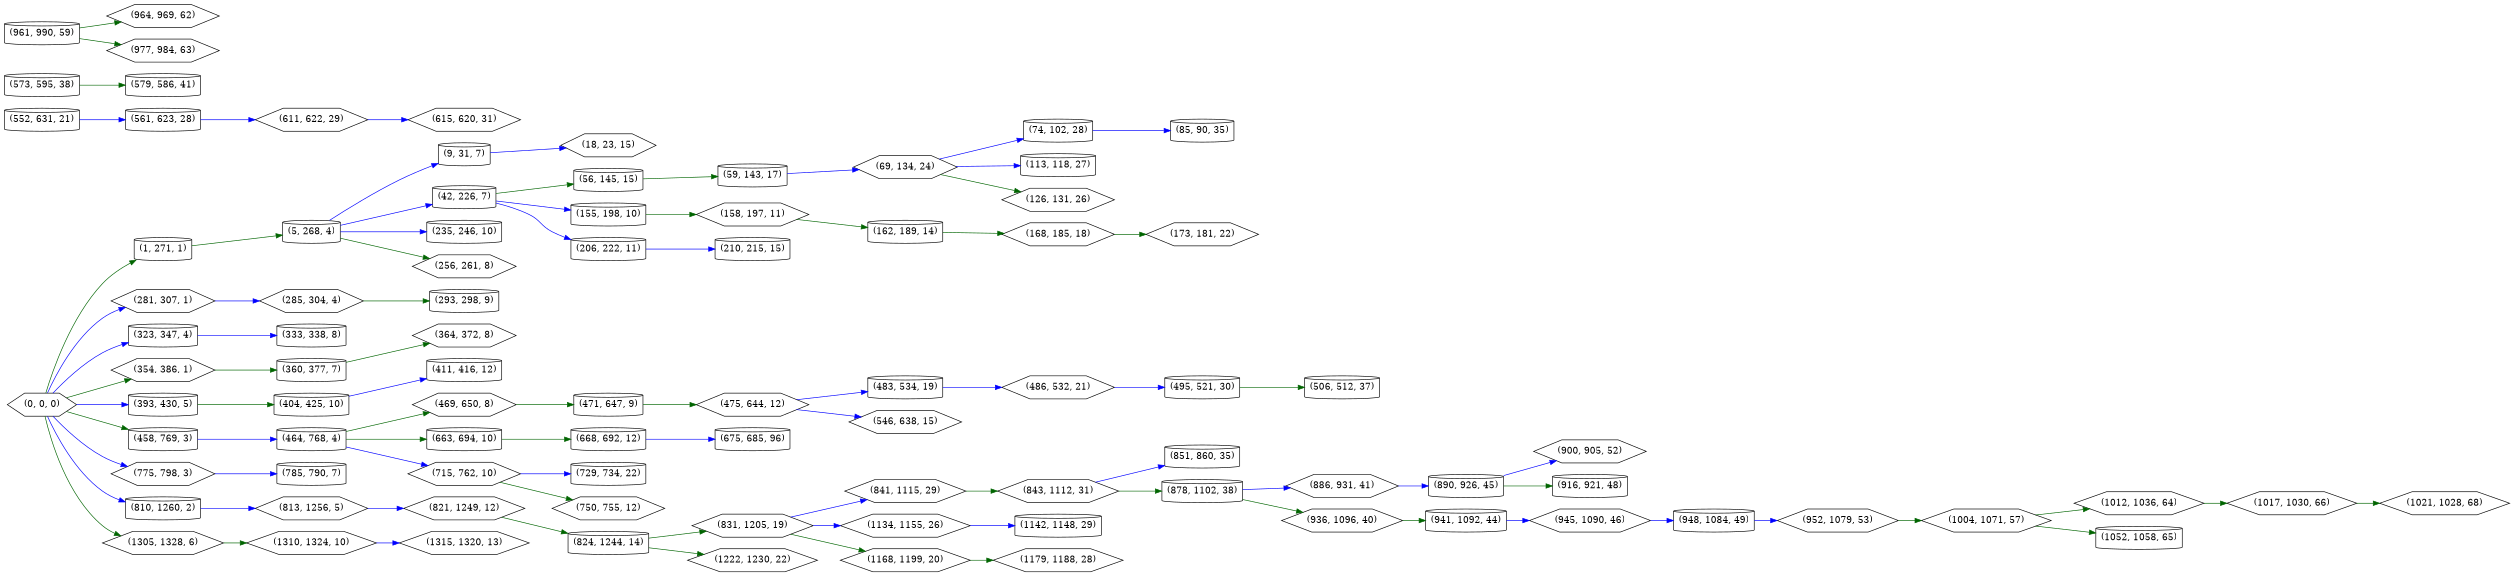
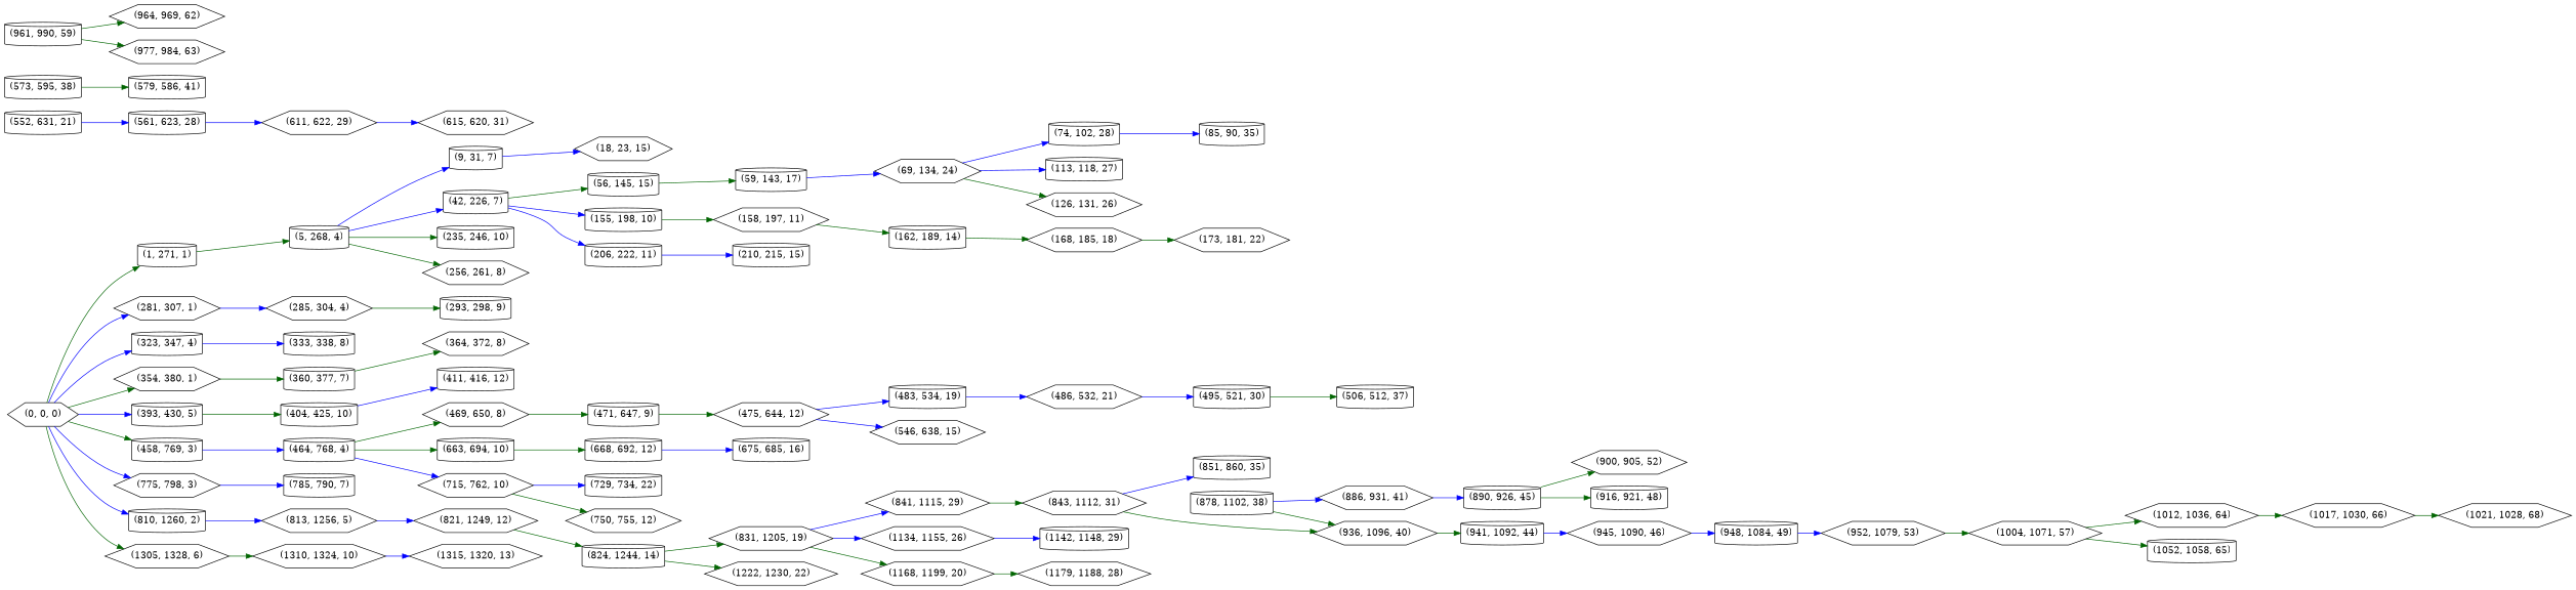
  digraph {
    rankdir=LR
    node [shape=cylinder]
    edge [color=darkgreen]
    "(0, 0, 0)" [shape=hexagon]
    "(1, 271, 1)"
    "(281, 307, 1)" [shape=hexagon]
    "(323, 347, 4)"
-   "(354, 386, 1)" [shape=hexagon]
+   "(354, 386, 1)" [shape=hexagon label="(354, 380, 1)"]
    "(393, 430, 5)"
    "(458, 769, 3)"
    "(775, 798, 3)" [shape=hexagon]
    "(810, 1260, 2)"
    "(1305, 1328, 6)" [shape=hexagon]
    "(5, 268, 4)"
    "(285, 304, 4)" [shape=hexagon]
    "(333, 338, 8)"
    "(360, 377, 7)"
    "(404, 425, 10)"
    "(464, 768, 4)"
    "(785, 790, 7)"
    "(813, 1256, 5)" [shape=hexagon]
    "(1310, 1324, 10)" [shape=hexagon]
    "(9, 31, 7)"
    "(42, 226, 7)"
    "(235, 246, 10)"
    "(256, 261, 8)" [shape=hexagon]
    "(18, 23, 15)" [shape=hexagon]
    "(56, 145, 15)"
    "(155, 198, 10)"
    "(206, 222, 11)"
    "(59, 143, 17)"
    "(158, 197, 11)" [shape=hexagon]
    "(210, 215, 15)"
    "(69, 134, 24)" [shape=hexagon]
    "(74, 102, 28)"
    "(113, 118, 27)"
    "(126, 131, 26)" [shape=hexagon]
    "(85, 90, 35)"
    "(162, 189, 14)"
    "(168, 185, 18)" [shape=hexagon]
    "(173, 181, 22)" [shape=hexagon]
    "(293, 298, 9)"
    "(364, 372, 8)" [shape=hexagon]
    "(411, 416, 12)"
    "(469, 650, 8)" [shape=hexagon]
    "(663, 694, 10)"
    "(715, 762, 10)" [shape=hexagon]
    "(471, 647, 9)"
    "(668, 692, 12)"
    "(729, 734, 22)"
    "(750, 755, 12)" [shape=hexagon]
    "(475, 644, 12)" [shape=hexagon]
    "(483, 534, 19)"
    "(546, 638, 15)" [shape=hexagon]
    "(486, 532, 21)" [shape=hexagon]
    "(495, 521, 30)"
    "(506, 512, 37)"
    "(552, 631, 21)"
    "(561, 623, 28)"
    "(611, 622, 29)" [shape=hexagon]
    "(615, 620, 31)" [shape=hexagon]
    "(573, 595, 38)"
    "(579, 586, 41)"
-   "(675, 685, 16)" [label="(675, 685, 96)"]
+   "(675, 685, 16)"
    "(821, 1249, 12)" [shape=hexagon]
    "(824, 1244, 14)"
    "(831, 1205, 19)" [shape=hexagon]
    "(1222, 1230, 22)" [shape=hexagon]
    "(841, 1115, 29)" [shape=hexagon]
    "(1134, 1155, 26)" [shape=hexagon]
    "(1168, 1199, 20)" [shape=hexagon]
    "(843, 1112, 31)" [shape=hexagon]
    "(1142, 1148, 29)"
    "(1179, 1188, 28)" [shape=hexagon]
    "(851, 860, 35)"
    "(878, 1102, 38)"
    "(886, 931, 41)" [shape=hexagon]
    "(936, 1096, 40)" [shape=hexagon]
    "(890, 926, 45)"
    "(941, 1092, 44)"
    "(900, 905, 52)" [shape=hexagon]
    "(916, 921, 48)"
    "(945, 1090, 46)" [shape=hexagon]
    "(948, 1084, 49)"
    "(952, 1079, 53)" [shape=hexagon]
    "(1004, 1071, 57)" [shape=hexagon]
    "(964, 969, 62)" [shape=hexagon]
    "(961, 990, 59)"
    "(977, 984, 63)" [shape=hexagon]
    "(1012, 1036, 64)" [shape=hexagon]
    "(1052, 1058, 65)"
    "(1017, 1030, 66)" [shape=hexagon]
    "(1021, 1028, 68)" [shape=hexagon]
    "(1315, 1320, 13)" [shape=hexagon]
    "(0, 0, 0)" -> "(1, 271, 1)"
    "(0, 0, 0)" -> "(281, 307, 1)" [color=blue]
    "(0, 0, 0)" -> "(323, 347, 4)" [color=blue]
    "(0, 0, 0)" -> "(354, 386, 1)"
    "(0, 0, 0)" -> "(393, 430, 5)" [color=blue]
    "(0, 0, 0)" -> "(458, 769, 3)"
    "(0, 0, 0)" -> "(775, 798, 3)" [color=blue]
    "(0, 0, 0)" -> "(810, 1260, 2)" [color=blue]
    "(0, 0, 0)" -> "(1305, 1328, 6)"
    "(1, 271, 1)" -> "(5, 268, 4)"
    "(281, 307, 1)" -> "(285, 304, 4)" [color=blue]
    "(323, 347, 4)" -> "(333, 338, 8)" [color=blue]
    "(354, 386, 1)" -> "(360, 377, 7)"
    "(393, 430, 5)" -> "(404, 425, 10)"
    "(458, 769, 3)" -> "(464, 768, 4)" [color=blue]
    "(775, 798, 3)" -> "(785, 790, 7)" [color=blue]
    "(810, 1260, 2)" -> "(813, 1256, 5)" [color=blue]
    "(1305, 1328, 6)" -> "(1310, 1324, 10)"
    "(5, 268, 4)" -> "(9, 31, 7)" [color=blue]
    "(5, 268, 4)" -> "(42, 226, 7)" [color=blue]
-   "(5, 268, 4)" -> "(235, 246, 10)" [color=blue]
+   "(5, 268, 4)" -> "(235, 246, 10)"
    "(5, 268, 4)" -> "(256, 261, 8)"
    "(285, 304, 4)" -> "(293, 298, 9)"
    "(360, 377, 7)" -> "(364, 372, 8)"
    "(404, 425, 10)" -> "(411, 416, 12)" [color=blue]
    "(464, 768, 4)" -> "(469, 650, 8)"
    "(464, 768, 4)" -> "(663, 694, 10)"
    "(464, 768, 4)" -> "(715, 762, 10)" [color=blue]
    "(813, 1256, 5)" -> "(821, 1249, 12)" [color=blue]
    "(1310, 1324, 10)" -> "(1315, 1320, 13)" [color=blue]
    "(9, 31, 7)" -> "(18, 23, 15)" [color=blue]
    "(42, 226, 7)" -> "(56, 145, 15)"
    "(42, 226, 7)" -> "(155, 198, 10)" [color=blue]
    "(42, 226, 7)" -> "(206, 222, 11)" [color=blue]
    "(56, 145, 15)" -> "(59, 143, 17)"
    "(155, 198, 10)" -> "(158, 197, 11)"
    "(206, 222, 11)" -> "(210, 215, 15)" [color=blue]
    "(59, 143, 17)" -> "(69, 134, 24)" [color=blue]
    "(158, 197, 11)" -> "(162, 189, 14)"
    "(69, 134, 24)" -> "(74, 102, 28)" [color=blue]
    "(69, 134, 24)" -> "(113, 118, 27)" [color=blue]
    "(69, 134, 24)" -> "(126, 131, 26)"
    "(74, 102, 28)" -> "(85, 90, 35)" [color=blue]
    "(162, 189, 14)" -> "(168, 185, 18)"
    "(168, 185, 18)" -> "(173, 181, 22)"
    "(469, 650, 8)" -> "(471, 647, 9)"
    "(663, 694, 10)" -> "(668, 692, 12)"
    "(715, 762, 10)" -> "(729, 734, 22)" [color=blue]
    "(715, 762, 10)" -> "(750, 755, 12)"
    "(471, 647, 9)" -> "(475, 644, 12)"
    "(668, 692, 12)" -> "(675, 685, 16)" [color=blue]
    "(475, 644, 12)" -> "(483, 534, 19)" [color=blue]
    "(475, 644, 12)" -> "(546, 638, 15)" [color=blue]
    "(483, 534, 19)" -> "(486, 532, 21)" [color=blue]
    "(486, 532, 21)" -> "(495, 521, 30)" [color=blue]
    "(495, 521, 30)" -> "(506, 512, 37)"
    "(552, 631, 21)" -> "(561, 623, 28)" [color=blue]
    "(561, 623, 28)" -> "(611, 622, 29)" [color=blue]
    "(611, 622, 29)" -> "(615, 620, 31)" [color=blue]
    "(573, 595, 38)" -> "(579, 586, 41)"
    "(821, 1249, 12)" -> "(824, 1244, 14)"
    "(824, 1244, 14)" -> "(831, 1205, 19)"
    "(824, 1244, 14)" -> "(1222, 1230, 22)"
    "(831, 1205, 19)" -> "(841, 1115, 29)" [color=blue]
    "(831, 1205, 19)" -> "(1134, 1155, 26)" [color=blue]
    "(831, 1205, 19)" -> "(1168, 1199, 20)"
    "(841, 1115, 29)" -> "(843, 1112, 31)"
    "(1134, 1155, 26)" -> "(1142, 1148, 29)" [color=blue]
    "(1168, 1199, 20)" -> "(1179, 1188, 28)"
    "(843, 1112, 31)" -> "(851, 860, 35)" [color=blue]
-   "(843, 1112, 31)" -> "(878, 1102, 38)"
+   "(843, 1112, 31)" -> "(936, 1096, 40)"
    "(878, 1102, 38)" -> "(886, 931, 41)" [color=blue]
    "(878, 1102, 38)" -> "(936, 1096, 40)"
    "(886, 931, 41)" -> "(890, 926, 45)" [color=blue]
    "(936, 1096, 40)" -> "(941, 1092, 44)"
-   "(890, 926, 45)" -> "(900, 905, 52)" [color=blue]
+   "(890, 926, 45)" -> "(900, 905, 52)"
    "(890, 926, 45)" -> "(916, 921, 48)"
    "(941, 1092, 44)" -> "(945, 1090, 46)" [color=blue]
    "(945, 1090, 46)" -> "(948, 1084, 49)" [color=blue]
    "(948, 1084, 49)" -> "(952, 1079, 53)" [color=blue]
    "(952, 1079, 53)" -> "(1004, 1071, 57)"
    "(1004, 1071, 57)" -> "(1012, 1036, 64)"
    "(1004, 1071, 57)" -> "(1052, 1058, 65)"
    "(961, 990, 59)" -> "(964, 969, 62)"
    "(961, 990, 59)" -> "(977, 984, 63)"
    "(1012, 1036, 64)" -> "(1017, 1030, 66)"
    "(1017, 1030, 66)" -> "(1021, 1028, 68)"
  }
